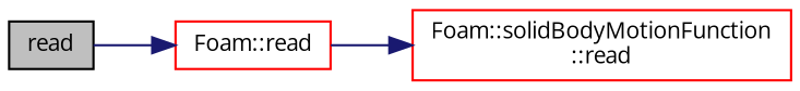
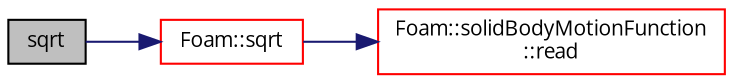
  digraph {
    fontname="Open Sans"
    rankdir=LR
    node [color=red fontname="Open Sans" fontsize=10 shape=record]
    edge [color=midnightblue fontname="Open Sans" fontsize=10 labelfontname=FreeSans labelfontsize=10 style=solid]
-   n1 [color=black fillcolor=grey75 fontcolor=black height=0.2 label=read style=filled width=0.4]
-   n2 [height=0.2 label="Foam::read" width=0.4]
+   n1 [color=black fillcolor=grey75 fontcolor=black height=0.2 label=sqrt style=filled width=0.4]
+   n2 [height=0.2 label="Foam::sqrt" width=0.4]
    n3 [height=0.2 label="Foam::solidBodyMotionFunction\l::read" width=0.4]
    n1 -> n2
    n2 -> n3
  }
